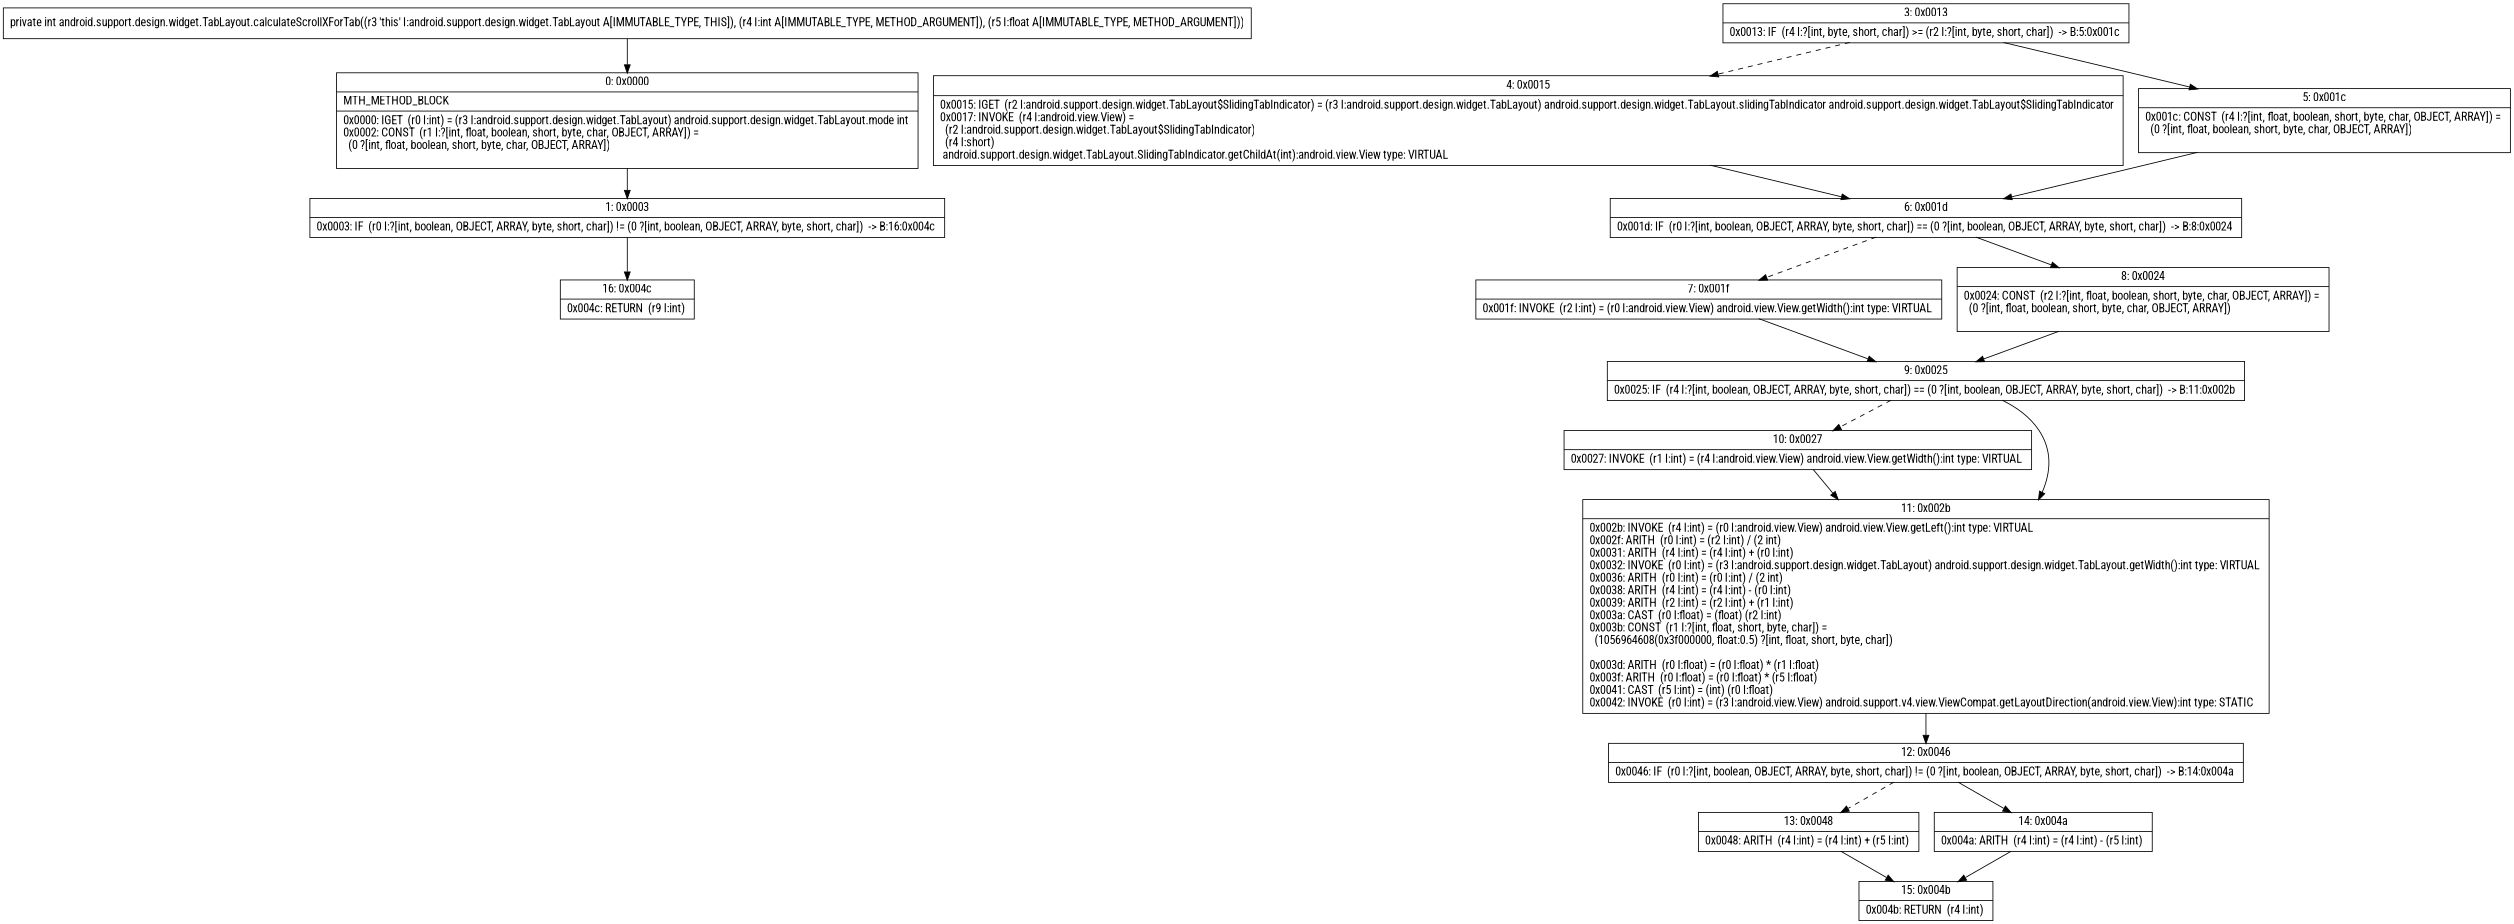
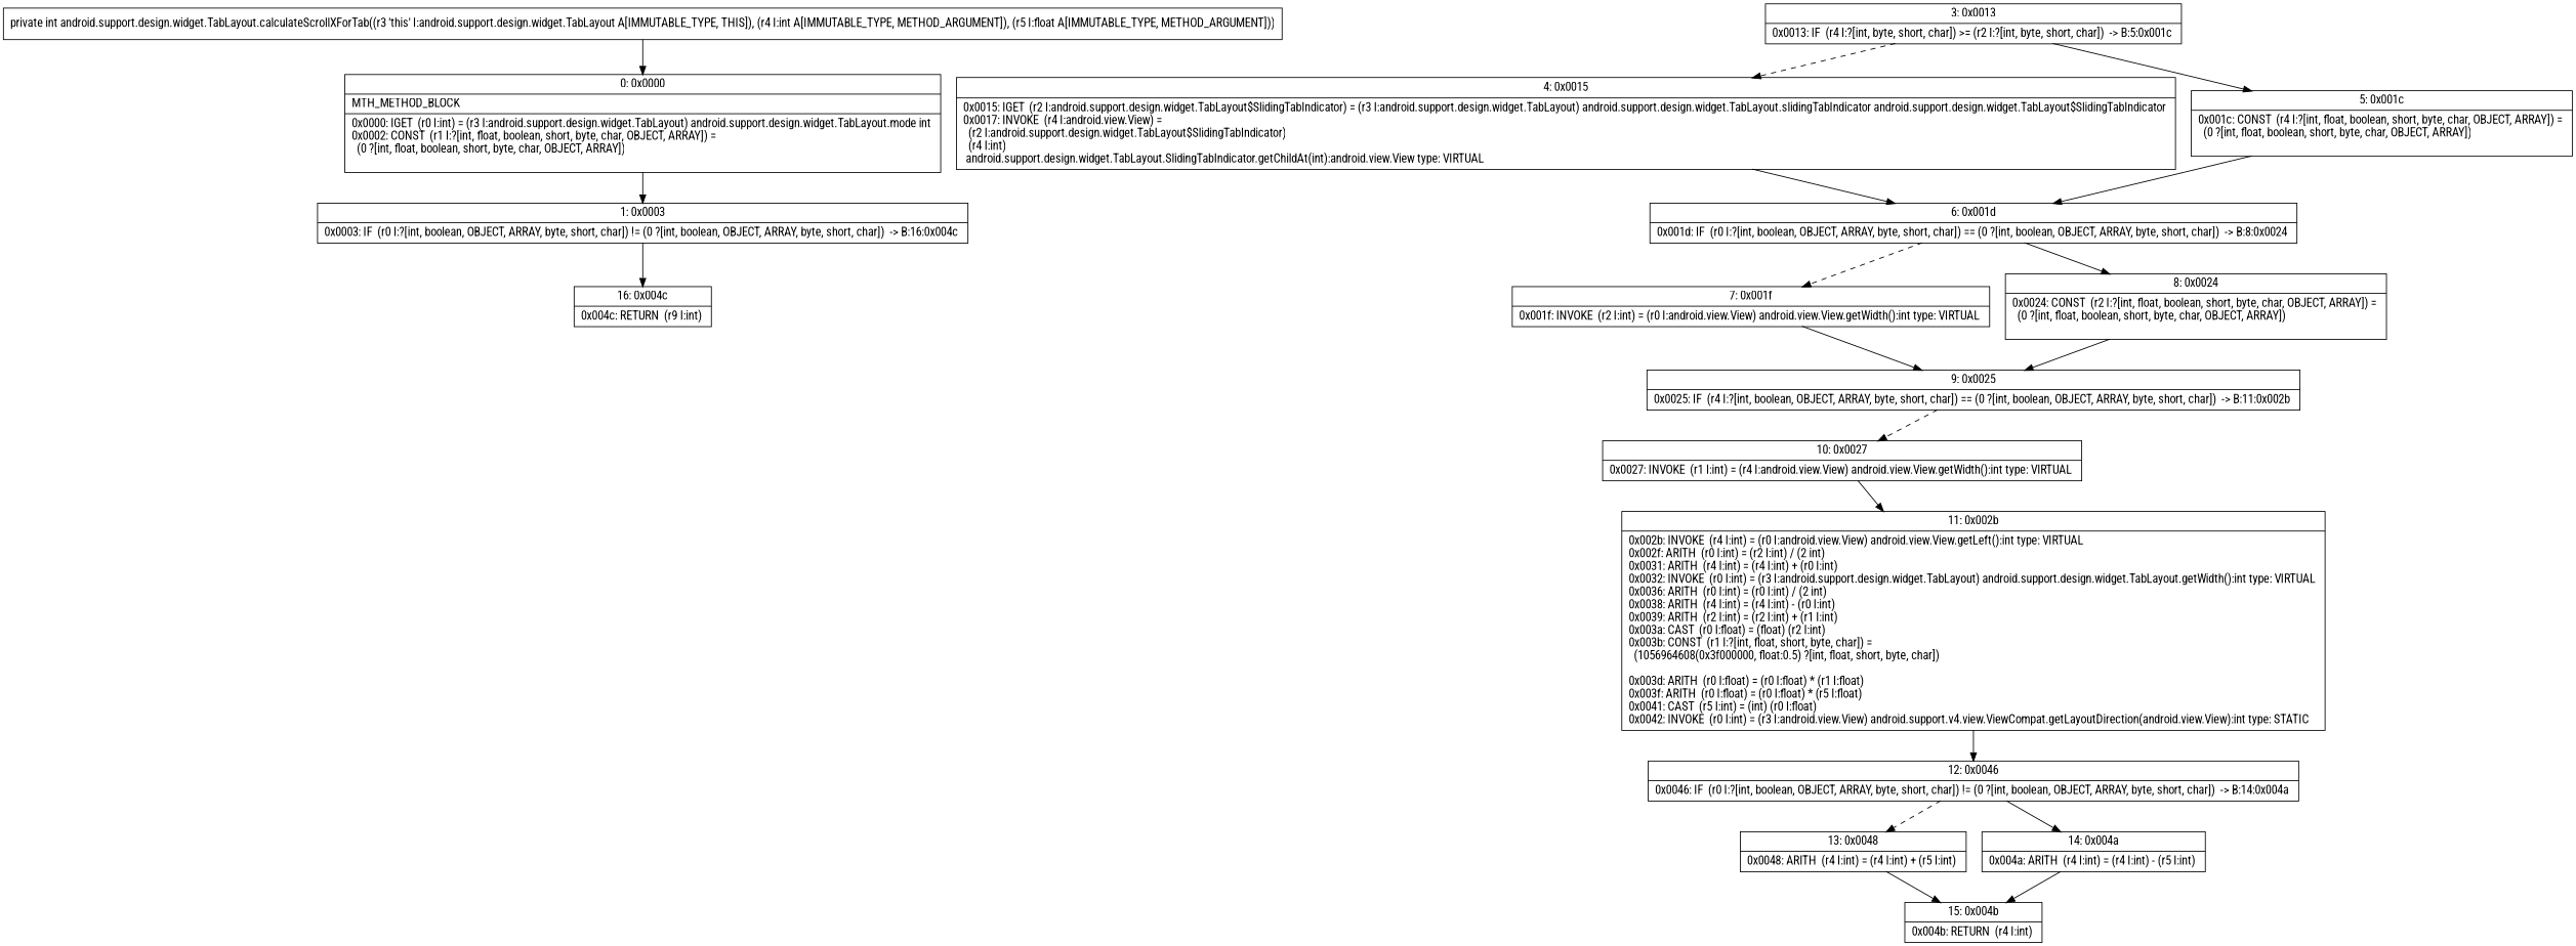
  digraph {
    fontname="Roboto Condensed"
    node [fontname="Roboto Condensed" shape=record]
    edge [fontname="Roboto Condensed"]
    n1 [label="{0\:\ 0x0000|MTH_METHOD_BLOCK\l|0x0000: IGET  (r0 I:int) = (r3 I:android.support.design.widget.TabLayout) android.support.design.widget.TabLayout.mode int \l0x0002: CONST  (r1 I:?[int, float, boolean, short, byte, char, OBJECT, ARRAY]) = \l  (0 ?[int, float, boolean, short, byte, char, OBJECT, ARRAY])\l \l}"]
    n2 [label="{1\:\ 0x0003|0x0003: IF  (r0 I:?[int, boolean, OBJECT, ARRAY, byte, short, char]) != (0 ?[int, boolean, OBJECT, ARRAY, byte, short, char])  \-\> B:16:0x004c \l}"]
    n3 [label="{16\:\ 0x004c|0x004c: RETURN  (r9 I:int) \l}"]
    n4 [label="{3\:\ 0x0013|0x0013: IF  (r4 I:?[int, byte, short, char]) \>= (r2 I:?[int, byte, short, char])  \-\> B:5:0x001c \l}"]
-   n5 [label="{4\:\ 0x0015|0x0015: IGET  (r2 I:android.support.design.widget.TabLayout$SlidingTabIndicator) = (r3 I:android.support.design.widget.TabLayout) android.support.design.widget.TabLayout.slidingTabIndicator android.support.design.widget.TabLayout$SlidingTabIndicator \l0x0017: INVOKE  (r4 I:android.view.View) = \l  (r2 I:android.support.design.widget.TabLayout$SlidingTabIndicator)\l  (r4 I:short)\l android.support.design.widget.TabLayout.SlidingTabIndicator.getChildAt(int):android.view.View type: VIRTUAL \l}"]
+   n5 [label="{4\:\ 0x0015|0x0015: IGET  (r2 I:android.support.design.widget.TabLayout$SlidingTabIndicator) = (r3 I:android.support.design.widget.TabLayout) android.support.design.widget.TabLayout.slidingTabIndicator android.support.design.widget.TabLayout$SlidingTabIndicator \l0x0017: INVOKE  (r4 I:android.view.View) = \l  (r2 I:android.support.design.widget.TabLayout$SlidingTabIndicator)\l  (r4 I:int)\l android.support.design.widget.TabLayout.SlidingTabIndicator.getChildAt(int):android.view.View type: VIRTUAL \l}"]
    n6 [label="{5\:\ 0x001c|0x001c: CONST  (r4 I:?[int, float, boolean, short, byte, char, OBJECT, ARRAY]) = \l  (0 ?[int, float, boolean, short, byte, char, OBJECT, ARRAY])\l \l}"]
    n7 [label="{6\:\ 0x001d|0x001d: IF  (r0 I:?[int, boolean, OBJECT, ARRAY, byte, short, char]) == (0 ?[int, boolean, OBJECT, ARRAY, byte, short, char])  \-\> B:8:0x0024 \l}"]
    n8 [label="{7\:\ 0x001f|0x001f: INVOKE  (r2 I:int) = (r0 I:android.view.View) android.view.View.getWidth():int type: VIRTUAL \l}"]
    n9 [label="{8\:\ 0x0024|0x0024: CONST  (r2 I:?[int, float, boolean, short, byte, char, OBJECT, ARRAY]) = \l  (0 ?[int, float, boolean, short, byte, char, OBJECT, ARRAY])\l \l}"]
    n10 [label="{9\:\ 0x0025|0x0025: IF  (r4 I:?[int, boolean, OBJECT, ARRAY, byte, short, char]) == (0 ?[int, boolean, OBJECT, ARRAY, byte, short, char])  \-\> B:11:0x002b \l}"]
    n11 [label="{10\:\ 0x0027|0x0027: INVOKE  (r1 I:int) = (r4 I:android.view.View) android.view.View.getWidth():int type: VIRTUAL \l}"]
    n12 [label="{11\:\ 0x002b|0x002b: INVOKE  (r4 I:int) = (r0 I:android.view.View) android.view.View.getLeft():int type: VIRTUAL \l0x002f: ARITH  (r0 I:int) = (r2 I:int) \/ (2 int) \l0x0031: ARITH  (r4 I:int) = (r4 I:int) + (r0 I:int) \l0x0032: INVOKE  (r0 I:int) = (r3 I:android.support.design.widget.TabLayout) android.support.design.widget.TabLayout.getWidth():int type: VIRTUAL \l0x0036: ARITH  (r0 I:int) = (r0 I:int) \/ (2 int) \l0x0038: ARITH  (r4 I:int) = (r4 I:int) \- (r0 I:int) \l0x0039: ARITH  (r2 I:int) = (r2 I:int) + (r1 I:int) \l0x003a: CAST  (r0 I:float) = (float) (r2 I:int) \l0x003b: CONST  (r1 I:?[int, float, short, byte, char]) = \l  (1056964608(0x3f000000, float:0.5) ?[int, float, short, byte, char])\l \l0x003d: ARITH  (r0 I:float) = (r0 I:float) * (r1 I:float) \l0x003f: ARITH  (r0 I:float) = (r0 I:float) * (r5 I:float) \l0x0041: CAST  (r5 I:int) = (int) (r0 I:float) \l0x0042: INVOKE  (r0 I:int) = (r3 I:android.view.View) android.support.v4.view.ViewCompat.getLayoutDirection(android.view.View):int type: STATIC \l}"]
    n13 [label="{12\:\ 0x0046|0x0046: IF  (r0 I:?[int, boolean, OBJECT, ARRAY, byte, short, char]) != (0 ?[int, boolean, OBJECT, ARRAY, byte, short, char])  \-\> B:14:0x004a \l}"]
    n14 [label="{13\:\ 0x0048|0x0048: ARITH  (r4 I:int) = (r4 I:int) + (r5 I:int) \l}"]
    n15 [label="{14\:\ 0x004a|0x004a: ARITH  (r4 I:int) = (r4 I:int) \- (r5 I:int) \l}"]
    n16 [label="{15\:\ 0x004b|0x004b: RETURN  (r4 I:int) \l}"]
    n17 [label="{private int android.support.design.widget.TabLayout.calculateScrollXForTab((r3 'this' I:android.support.design.widget.TabLayout A[IMMUTABLE_TYPE, THIS]), (r4 I:int A[IMMUTABLE_TYPE, METHOD_ARGUMENT]), (r5 I:float A[IMMUTABLE_TYPE, METHOD_ARGUMENT])) }"]
    n1 -> n2
    n2 -> n3
    n4 -> n5 [style=dashed]
    n4 -> n6
    n5 -> n7
    n6 -> n7
    n7 -> n8 [style=dashed]
    n7 -> n9
    n8 -> n10
    n9 -> n10
    n10 -> n11 [style=dashed]
-   n10 -> n12
    n11 -> n12
    n12 -> n13
    n13 -> n14 [style=dashed]
    n13 -> n15
    n14 -> n16
    n15 -> n16
    n17 -> n1
  }
